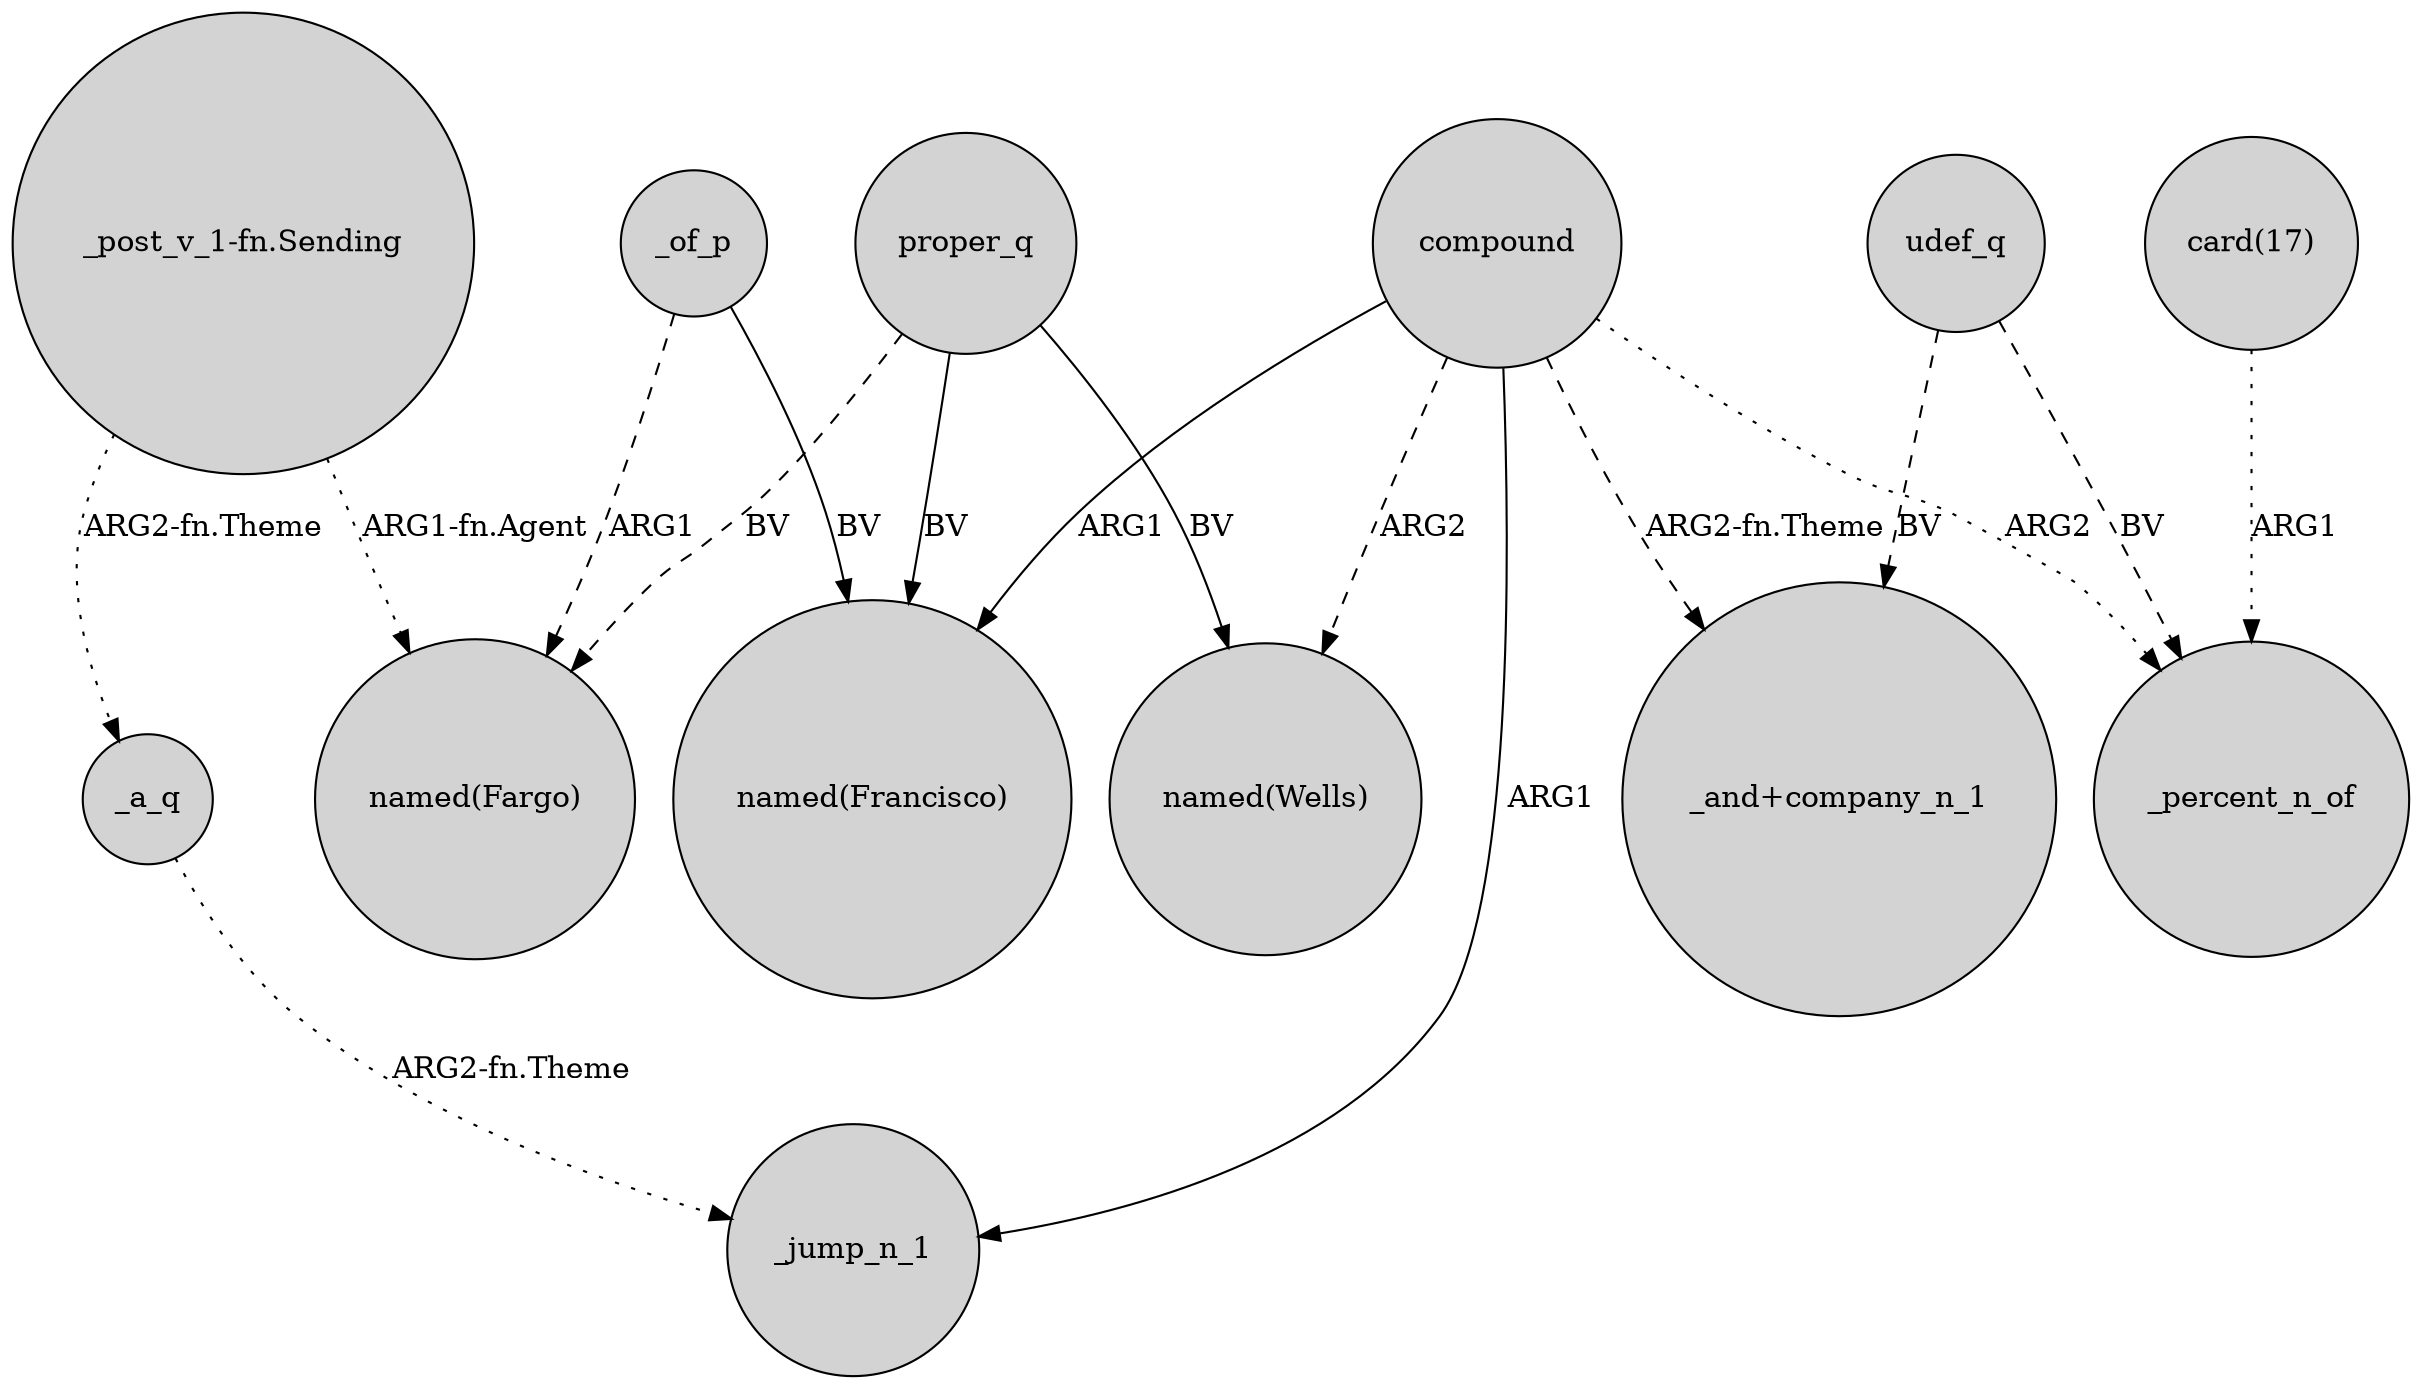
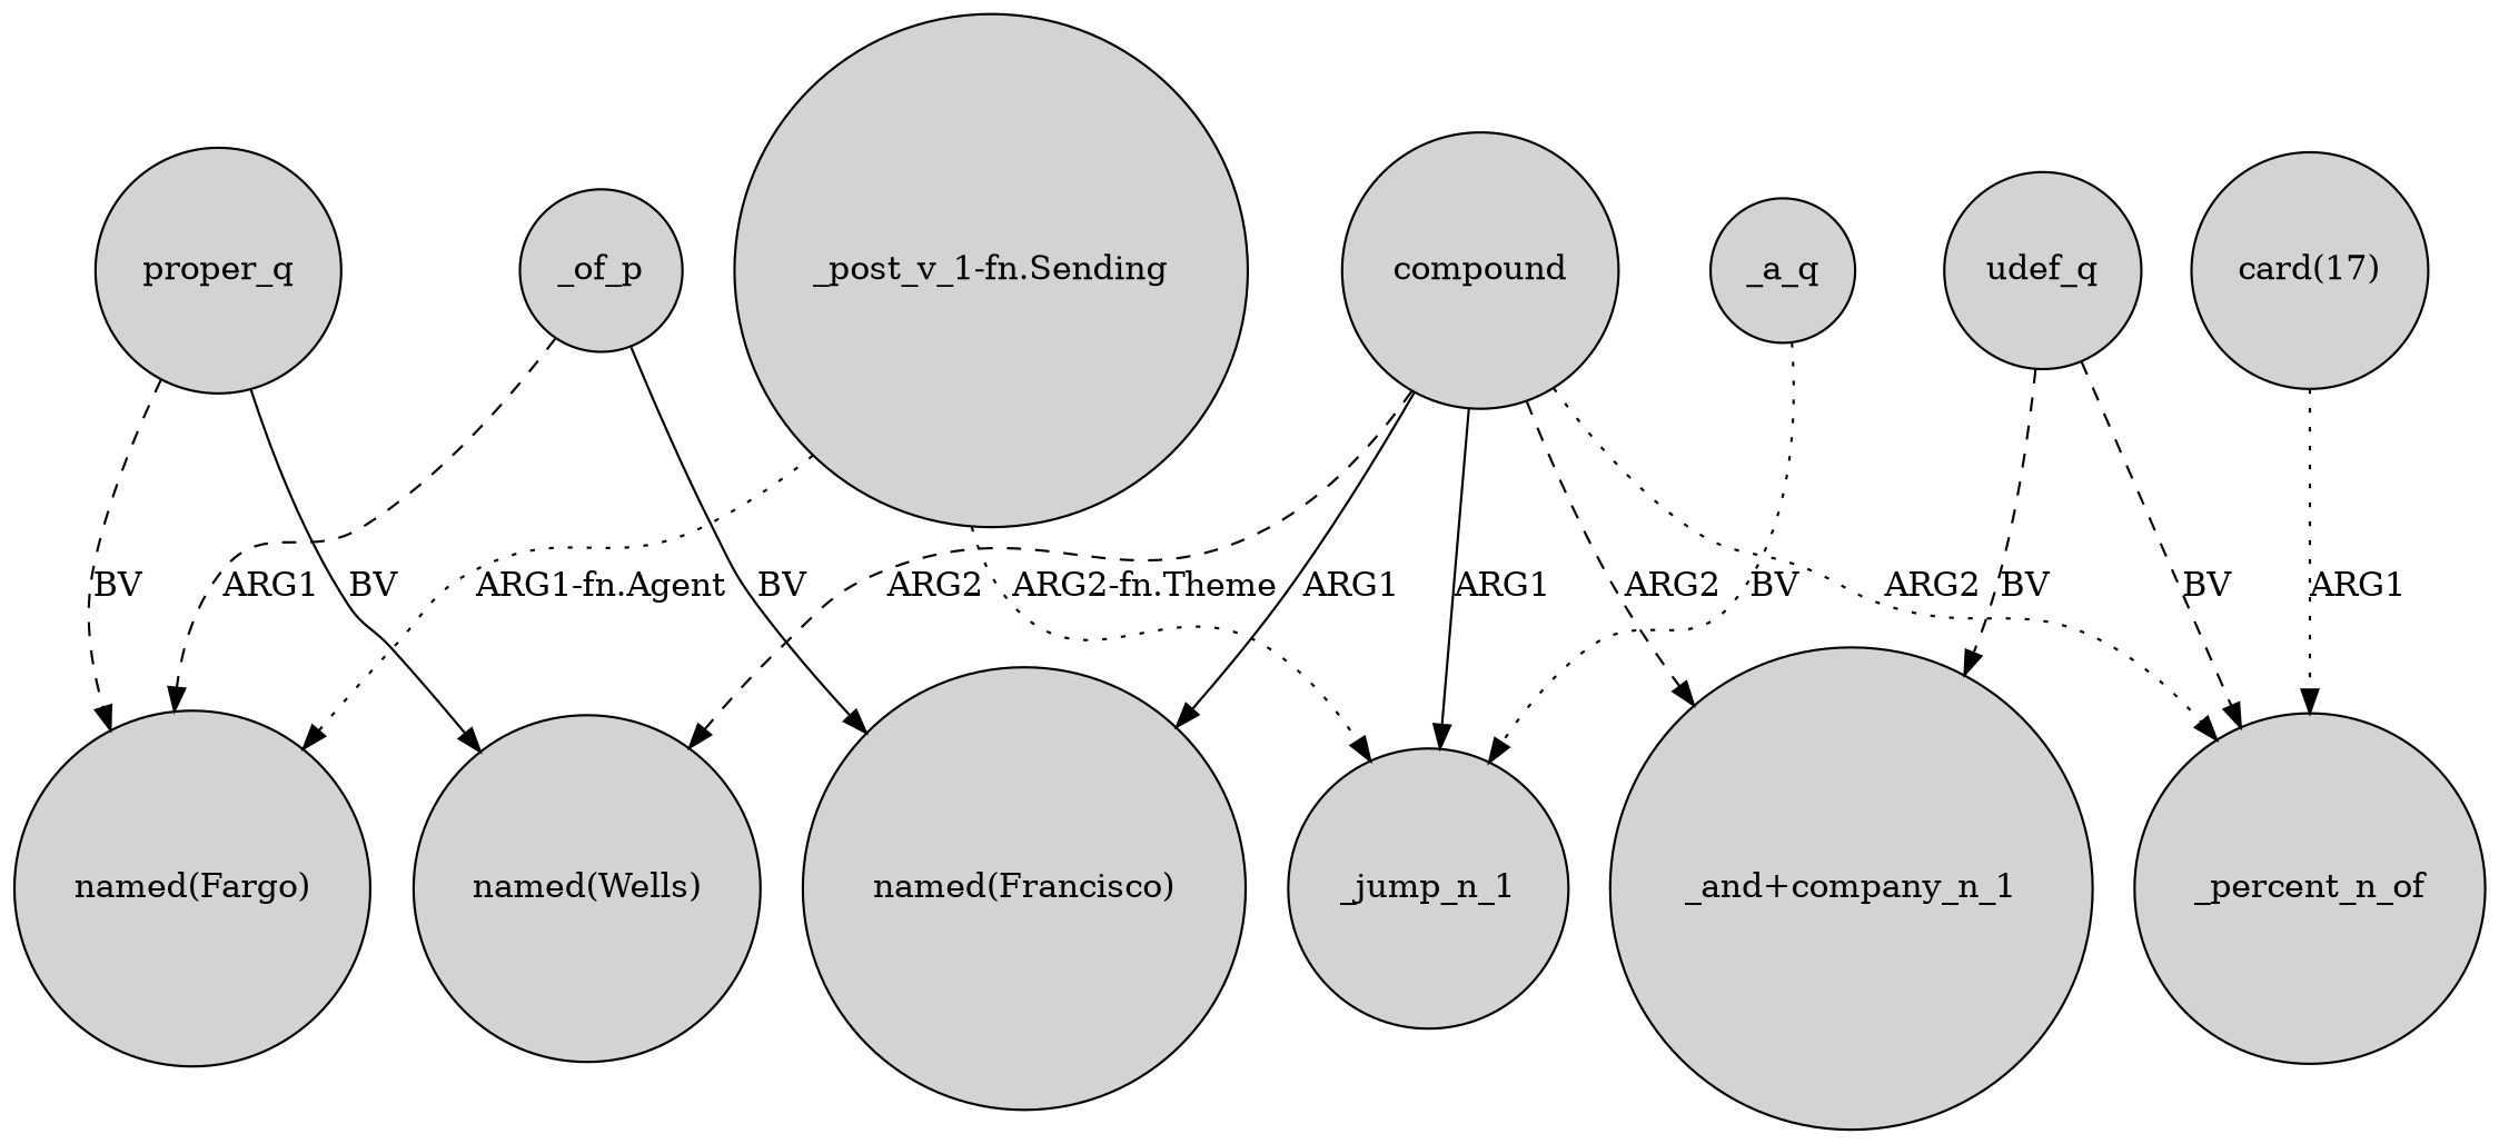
  digraph {
    node [shape=circle style=filled]
    edge [style=dashed]
    proper_q
    "named(Fargo)"
    "named(Francisco)"
    "named(Wells)"
    compound
    _jump_n_1
    _percent_n_of
    "_and+company_n_1"
    "card(17)"
    _of_p
    _a_q
    "_post_v_1-fn.Sending"
    udef_q
    proper_q -> "named(Fargo)" [label=BV]
-   proper_q -> "named(Francisco)" [label=BV style=solid]
    proper_q -> "named(Wells)" [label=BV style=solid]
    compound -> "named(Francisco)" [label=ARG1 style=solid]
    compound -> "named(Wells)" [label=ARG2]
    compound -> _jump_n_1 [label=ARG1 style=solid]
    compound -> _percent_n_of [label=ARG2 style=dotted]
-   compound -> "_and+company_n_1" [label="ARG2-fn.Theme"]
+   compound -> "_and+company_n_1" [label=ARG2]
    "card(17)" -> _percent_n_of [label=ARG1 style=dotted]
    _of_p -> "named(Fargo)" [label=ARG1]
    _of_p -> "named(Francisco)" [label=BV style=solid]
-   _a_q -> _jump_n_1 [label="ARG2-fn.Theme" style=dotted]
+   _a_q -> _jump_n_1 [label=BV style=dotted]
    "_post_v_1-fn.Sending" -> "named(Fargo)" [label="ARG1-fn.Agent" style=dotted]
-   "_post_v_1-fn.Sending" -> _a_q [label="ARG2-fn.Theme" style=dotted]
+   "_post_v_1-fn.Sending" -> _jump_n_1 [label="ARG2-fn.Theme" style=dotted]
    udef_q -> _percent_n_of [label=BV]
    udef_q -> "_and+company_n_1" [label=BV]
  }
